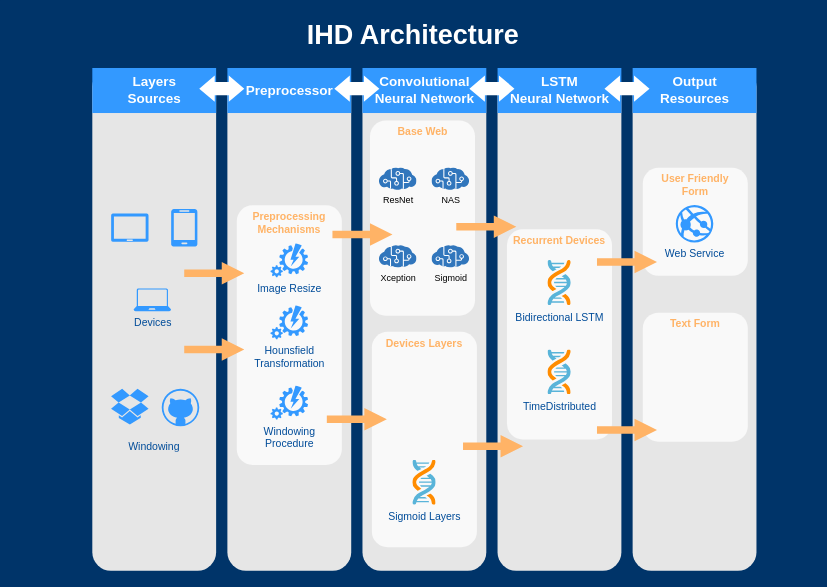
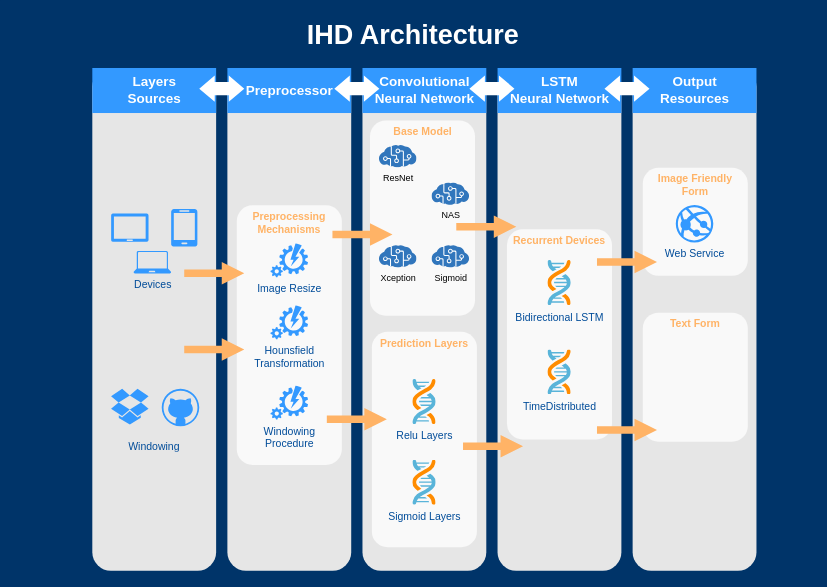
  <mxCell id="0" />
  <mxCell id="1" parent="0" />
  <mxCell id="2" value="" style="rounded=1;whiteSpace=wrap;html=1;dashed=1;strokeColor=none;strokeWidth=2;fillColor=#E6E6E6;fontFamily=Verdana;fontSize=12;fontColor=#00BEF2" parent="1" vertex="1"><mxGeometry x="122.5" y="90" width="165" height="670" as="geometry" /></mxCell>
  <mxCell id="3" value="" style="rounded=1;whiteSpace=wrap;html=1;dashed=1;strokeColor=none;strokeWidth=2;fillColor=#E6E6E6;fontFamily=Verdana;fontSize=12;fontColor=#00BEF2" parent="1" vertex="1"><mxGeometry x="302.5" y="90" width="165" height="670" as="geometry" /></mxCell>
  <mxCell id="4" value="" style="rounded=1;whiteSpace=wrap;html=1;dashed=1;strokeColor=none;strokeWidth=2;fillColor=#E6E6E6;fontFamily=Verdana;fontSize=12;fontColor=#00BEF2" parent="1" vertex="1"><mxGeometry x="482.5" y="90" width="165" height="670" as="geometry" /></mxCell>
  <mxCell id="5" value="" style="rounded=1;whiteSpace=wrap;html=1;dashed=1;strokeColor=none;strokeWidth=2;fillColor=#E6E6E6;fontFamily=Verdana;fontSize=12;fontColor=#00BEF2" parent="1" vertex="1"><mxGeometry x="662.5" y="90" width="165" height="670" as="geometry" /></mxCell>
  <mxCell id="6" value="" style="rounded=1;whiteSpace=wrap;html=1;dashed=1;strokeColor=none;strokeWidth=2;fillColor=#E6E6E6;fontFamily=Verdana;fontSize=12;fontColor=#00BEF2" parent="1" vertex="1"><mxGeometry x="842.5" y="90" width="165" height="670" as="geometry" /></mxCell>
  <mxCell id="7" value="Layers&lt;br&gt;Sources" style="whiteSpace=wrap;html=1;dashed=1;strokeColor=none;strokeWidth=2;fillColor=#3399FF;fontFamily=Helvetica;fontSize=18;fontColor=#FFFFFF;fontStyle=1" parent="1" vertex="1"><mxGeometry x="122.5" y="90" width="165" height="60" as="geometry" /></mxCell>
  <mxCell id="8" value="Preprocessor" style="whiteSpace=wrap;html=1;dashed=1;strokeColor=none;strokeWidth=2;fillColor=#3399FF;fontFamily=Helvetica;fontSize=18;fontColor=#FFFFFF;fontStyle=1" parent="1" vertex="1"><mxGeometry x="302.5" y="90" width="165" height="60" as="geometry" /></mxCell>
  <mxCell id="9" value="Convolutional&lt;br&gt;Neural Network" style="whiteSpace=wrap;html=1;dashed=1;strokeColor=none;strokeWidth=2;fillColor=#3399FF;fontFamily=Helvetica;fontSize=18;fontColor=#FFFFFF;fontStyle=1" parent="1" vertex="1"><mxGeometry x="482.5" y="90" width="165" height="60" as="geometry" /></mxCell>
  <mxCell id="10" value="LSTM&lt;br&gt;Neural Network" style="whiteSpace=wrap;html=1;dashed=1;strokeColor=none;strokeWidth=2;fillColor=#3399FF;fontFamily=Helvetica;fontSize=18;fontColor=#FFFFFF;fontStyle=1" parent="1" vertex="1"><mxGeometry x="662.5" y="90" width="165" height="60" as="geometry" /></mxCell>
  <mxCell id="11" value="Output&lt;br&gt;Resources" style="whiteSpace=wrap;html=1;dashed=1;strokeColor=none;strokeWidth=2;fillColor=#3399FF;fontFamily=Helvetica;fontSize=18;fontColor=#FFFFFF;fontStyle=1" parent="1" vertex="1"><mxGeometry x="842.5" y="90" width="165" height="60" as="geometry" /></mxCell>
  <mxCell id="12" value="" style="shape=mxgraph.arrows.two_way_arrow_horizontal;html=1;verticalLabelPosition=bottom;verticalAlign=top;strokeWidth=2;strokeColor=none;dashed=1;fillColor=#FFFFFF;fontFamily=Verdana;fontSize=12;fontColor=#00BEF2" parent="1" vertex="1"><mxGeometry x="265" y="100" width="60" height="35" as="geometry" /></mxCell>
  <mxCell id="13" value="" style="shape=mxgraph.arrows.two_way_arrow_horizontal;html=1;verticalLabelPosition=bottom;verticalAlign=top;strokeWidth=2;strokeColor=none;dashed=1;fillColor=#FFFFFF;fontFamily=Verdana;fontSize=12;fontColor=#00BEF2" parent="1" vertex="1"><mxGeometry x="445" y="100" width="60" height="35" as="geometry" /></mxCell>
  <mxCell id="14" value="" style="shape=mxgraph.arrows.two_way_arrow_horizontal;html=1;verticalLabelPosition=bottom;verticalAlign=top;strokeWidth=2;strokeColor=none;dashed=1;fillColor=#FFFFFF;fontFamily=Verdana;fontSize=12;fontColor=#00BEF2" parent="1" vertex="1"><mxGeometry x="625" y="100" width="60" height="35" as="geometry" /></mxCell>
  <mxCell id="15" value="" style="shape=mxgraph.arrows.two_way_arrow_horizontal;html=1;verticalLabelPosition=bottom;verticalAlign=top;strokeWidth=2;strokeColor=none;dashed=1;fillColor=#FFFFFF;fontFamily=Verdana;fontSize=12;fontColor=#00BEF2" parent="1" vertex="1"><mxGeometry x="805" y="100" width="60" height="35" as="geometry" /></mxCell>
  <mxCell id="16" value="" style="verticalLabelPosition=bottom;html=1;verticalAlign=top;strokeColor=none;fillColor=#3399FF;shape=mxgraph.azure.tablet;dashed=1;fontFamily=Helvetica;fontSize=14;fontColor=#004C99" parent="1" vertex="1"><mxGeometry x="147.5" y="284" width="50" height="37.5" as="geometry" /></mxCell>
  <mxCell id="17" value="" style="verticalLabelPosition=bottom;html=1;verticalAlign=top;strokeColor=none;fillColor=#3399FF;shape=mxgraph.azure.mobile;dashed=1;fontFamily=Helvetica;fontSize=14;fontColor=#004C99" parent="1" vertex="1"><mxGeometry x="227.5" y="278" width="35" height="50" as="geometry" /></mxCell>
- <mxCell id="18" value="Devices" style="verticalLabelPosition=bottom;html=1;verticalAlign=top;strokeColor=none;fillColor=#3399FF;shape=mxgraph.azure.laptop;dashed=1;fontFamily=Helvetica;fontSize=14;fontColor=#004C99" parent="1" vertex="1"><mxGeometry x="177.5" y="384" width="50" height="30" as="geometry" /></mxCell>
+ <mxCell id="18" value="Devices" style="verticalLabelPosition=bottom;html=1;verticalAlign=top;strokeColor=none;fillColor=#3399FF;shape=mxgraph.azure.laptop;dashed=1;fontFamily=Helvetica;fontSize=14;fontColor=#004C99" parent="1" vertex="1"><mxGeometry x="177.5" y="334" width="50" height="30" as="geometry" /></mxCell>
  <mxCell id="19" value="" style="verticalLabelPosition=bottom;html=1;verticalAlign=top;strokeColor=none;fillColor=#3399FF;shape=mxgraph.azure.github_code;dashed=1;fontSize=14;fontColor=#004C99" parent="1" vertex="1"><mxGeometry x="215" y="517.5" width="50" height="50" as="geometry" /></mxCell>
  <mxCell id="20" value="" style="verticalLabelPosition=bottom;html=1;verticalAlign=top;strokeColor=none;fillColor=#3399FF;shape=mxgraph.azure.dropbox_code_source;dashed=1;fontSize=14;fontColor=#004C99" parent="1" vertex="1"><mxGeometry x="147.5" y="517.5" width="50" height="47.5" as="geometry" /></mxCell>
  <mxCell id="21" value="Windowing" style="text;html=1;strokeColor=none;fillColor=none;align=center;verticalAlign=middle;whiteSpace=wrap;overflow=hidden;dashed=1;fontSize=14;fontColor=#004C99" parent="1" vertex="1"><mxGeometry x="145" y="583" width="120" height="20" as="geometry" /></mxCell>
  <mxCell id="22" value="IHD Architecture" style="text;html=1;strokeColor=none;fillColor=none;align=center;verticalAlign=middle;whiteSpace=wrap;overflow=hidden;dashed=1;fontSize=36;fontColor=#FFFFFF;fontFamily=Helvetica;fontStyle=1" parent="1" vertex="1"><mxGeometry x="20" y="20" width="1060" height="50" as="geometry" /></mxCell>
- <mxCell id="23" value="Base Web" style="rounded=1;whiteSpace=wrap;html=1;dashed=1;strokeColor=none;strokeWidth=2;fillColor=#FFFFFF;fontFamily=Helvetica;fontSize=14;fontColor=#FFB366;opacity=75;verticalAlign=top;fontStyle=1" parent="1" vertex="1"><mxGeometry x="492.5" y="160" width="140" height="260" as="geometry" /></mxCell>
- <mxCell id="24" value="Devices Layers" style="rounded=1;whiteSpace=wrap;html=1;dashed=1;strokeColor=none;strokeWidth=2;fillColor=#FFFFFF;fontFamily=Helvetica;fontSize=14;fontColor=#FFB366;opacity=75;verticalAlign=top;fontStyle=1" parent="1" vertex="1"><mxGeometry x="495" y="441.5" width="140" height="287" as="geometry" /></mxCell>
+ <mxCell id="23" value="Base Model" style="rounded=1;whiteSpace=wrap;html=1;dashed=1;strokeColor=none;strokeWidth=2;fillColor=#FFFFFF;fontFamily=Helvetica;fontSize=14;fontColor=#FFB366;opacity=75;verticalAlign=top;fontStyle=1" parent="1" vertex="1"><mxGeometry x="492.5" y="160" width="140" height="260" as="geometry" /></mxCell>
+ <mxCell id="24" value="Prediction Layers" style="rounded=1;whiteSpace=wrap;html=1;dashed=1;strokeColor=none;strokeWidth=2;fillColor=#FFFFFF;fontFamily=Helvetica;fontSize=14;fontColor=#FFB366;opacity=75;verticalAlign=top;fontStyle=1" parent="1" vertex="1"><mxGeometry x="495" y="441.5" width="140" height="287" as="geometry" /></mxCell>
  <mxCell id="25" value="Recurrent Devices" style="rounded=1;whiteSpace=wrap;html=1;dashed=1;strokeColor=none;strokeWidth=2;fillColor=#FFFFFF;fontFamily=Helvetica;fontSize=14;fontColor=#FFB366;opacity=75;verticalAlign=top;fontStyle=1" parent="1" vertex="1"><mxGeometry x="675" y="305" width="140" height="280" as="geometry" /></mxCell>
- <mxCell id="26" value="User Friendly&lt;br&gt;Form" style="rounded=1;whiteSpace=wrap;html=1;dashed=1;strokeColor=none;strokeWidth=2;fillColor=#FFFFFF;fontFamily=Helvetica;fontSize=14;fontColor=#FFB366;opacity=75;verticalAlign=top;fontStyle=1" parent="1" vertex="1"><mxGeometry x="856" y="223" width="140" height="144" as="geometry" /></mxCell>
+ <mxCell id="26" value="Image Friendly&lt;br&gt;Form" style="rounded=1;whiteSpace=wrap;html=1;dashed=1;strokeColor=none;strokeWidth=2;fillColor=#FFFFFF;fontFamily=Helvetica;fontSize=14;fontColor=#FFB366;opacity=75;verticalAlign=top;fontStyle=1" parent="1" vertex="1"><mxGeometry x="856" y="223" width="140" height="144" as="geometry" /></mxCell>
  <mxCell id="27" value="Text Form" style="rounded=1;whiteSpace=wrap;html=1;dashed=1;strokeColor=none;strokeWidth=2;fillColor=#FFFFFF;fontFamily=Helvetica;fontSize=14;fontColor=#FFB366;opacity=75;verticalAlign=top;fontStyle=1" parent="1" vertex="1"><mxGeometry x="856" y="416" width="140" height="172" as="geometry" /></mxCell>
  <mxCell id="28" value="Preprocessing Mechanisms" style="rounded=1;whiteSpace=wrap;html=1;dashed=1;strokeColor=none;strokeWidth=2;fillColor=#FFFFFF;fontFamily=Helvetica;fontSize=14;fontColor=#FFB366;opacity=75;verticalAlign=top;fontStyle=1" parent="1" vertex="1"><mxGeometry x="315" y="273" width="140" height="346" as="geometry" /></mxCell>
  <mxCell id="29" value="" style="arrow;html=1;endArrow=block;endFill=1;strokeColor=none;strokeWidth=4;fontFamily=Helvetica;fontSize=36;fontColor=#FFB366;fillColor=#FFB366;" parent="1" edge="1"><mxGeometry width="100" height="100" relative="1" as="geometry"><mxPoint x="245" y="363.5" as="sourcePoint" /><mxPoint x="325" y="363.5" as="targetPoint" /></mxGeometry></mxCell>
  <mxCell id="30" value="" style="arrow;html=1;endArrow=block;endFill=1;strokeColor=none;strokeWidth=4;fontFamily=Helvetica;fontSize=36;fontColor=#FFB366;fillColor=#FFB366;opacity=100" parent="1" edge="1"><mxGeometry width="100" height="100" relative="1" as="geometry"><mxPoint x="442.5" y="312" as="sourcePoint" /><mxPoint x="522.5" y="312" as="targetPoint" /></mxGeometry></mxCell>
  <mxCell id="31" value="" style="arrow;html=1;endArrow=block;endFill=1;strokeColor=none;strokeWidth=4;fontFamily=Helvetica;fontSize=36;fontColor=#FFB366;fillColor=#FFB366;" parent="1" edge="1"><mxGeometry width="100" height="100" relative="1" as="geometry"><mxPoint x="607.5" y="301.5" as="sourcePoint" /><mxPoint x="687.5" y="301.5" as="targetPoint" /></mxGeometry></mxCell>
  <mxCell id="32" value="" style="arrow;html=1;endArrow=block;endFill=1;strokeColor=none;strokeWidth=4;fontFamily=Helvetica;fontSize=36;fontColor=#FFB366;fillColor=#FFB366;" parent="1" edge="1"><mxGeometry width="100" height="100" relative="1" as="geometry"><mxPoint x="795" y="348.5" as="sourcePoint" /><mxPoint x="875" y="348.5" as="targetPoint" /></mxGeometry></mxCell>
  <mxCell id="33" value="" style="arrow;html=1;endArrow=block;endFill=1;strokeColor=none;strokeWidth=4;fontFamily=Helvetica;fontSize=36;fontColor=#FFB366;fillColor=#FFB366;" parent="1" edge="1"><mxGeometry width="100" height="100" relative="1" as="geometry"><mxPoint x="795" y="572.5" as="sourcePoint" /><mxPoint x="875" y="572.5" as="targetPoint" /></mxGeometry></mxCell>
  <mxCell id="34" value="" style="arrow;html=1;endArrow=block;endFill=1;strokeColor=none;strokeWidth=4;fontFamily=Helvetica;fontSize=36;fontColor=#FFB366;fillColor=#FFB366;" parent="1" edge="1"><mxGeometry width="100" height="100" relative="1" as="geometry"><mxPoint x="616.5" y="594" as="sourcePoint" /><mxPoint x="696.5" y="594" as="targetPoint" /></mxGeometry></mxCell>
  <mxCell id="35" value="" style="arrow;html=1;endArrow=block;endFill=1;strokeColor=none;strokeWidth=4;fontFamily=Helvetica;fontSize=36;fontColor=#FFB366;fillColor=#FFB366;" parent="1" edge="1"><mxGeometry width="100" height="100" relative="1" as="geometry"><mxPoint x="435" y="558" as="sourcePoint" /><mxPoint x="515" y="558" as="targetPoint" /></mxGeometry></mxCell>
  <mxCell id="36" value="" style="arrow;html=1;endArrow=block;endFill=1;strokeColor=none;strokeWidth=4;fontFamily=Helvetica;fontSize=36;fontColor=#FFB366;fillColor=#FFB366;" parent="1" edge="1"><mxGeometry width="100" height="100" relative="1" as="geometry"><mxPoint x="245" y="465" as="sourcePoint" /><mxPoint x="325" y="465" as="targetPoint" /></mxGeometry></mxCell>
+ <mxCell id="37" value="Relu Layers" style="aspect=fixed;html=1;points=[];align=center;image;fontSize=14;image=img/lib/mscae/Genomics_Accounts.svg;labelBackgroundColor=none;fontColor=#004C99;" vertex="1" parent="1"><mxGeometry x="549.5" y="505" width="31" height="60" as="geometry" /></mxCell>
  <mxCell id="38" value="Xception" style="aspect=fixed;html=1;points=[];align=center;image;fontSize=12;image=img/lib/mscae/Cognitive_Services.svg;labelBackgroundColor=none;" vertex="1" parent="1"><mxGeometry x="505" y="326.5" width="50" height="30" as="geometry" /></mxCell>
- <mxCell id="39" value="ResNet&lt;br&gt;" style="aspect=fixed;html=1;points=[];align=center;image;fontSize=12;image=img/lib/mscae/Cognitive_Services.svg;labelBackgroundColor=none;" vertex="1" parent="1"><mxGeometry x="505" y="223" width="50" height="30" as="geometry" /></mxCell>
- <mxCell id="40" value="NAS" style="aspect=fixed;html=1;points=[];align=center;image;fontSize=12;image=img/lib/mscae/Cognitive_Services.svg;labelBackgroundColor=none;" vertex="1" parent="1"><mxGeometry x="575" y="223" width="50" height="30" as="geometry" /></mxCell>
+ <mxCell id="39" value="ResNet&lt;br&gt;" style="aspect=fixed;html=1;points=[];align=center;image;fontSize=12;image=img/lib/mscae/Cognitive_Services.svg;labelBackgroundColor=none;" vertex="1" parent="1"><mxGeometry x="505" y="193" width="50" height="30" as="geometry" /></mxCell>
+ <mxCell id="40" value="NAS" style="aspect=fixed;html=1;points=[];align=center;image;fontSize=12;image=img/lib/mscae/Cognitive_Services.svg;labelBackgroundColor=none;" vertex="1" parent="1"><mxGeometry x="575" y="243" width="50" height="30" as="geometry" /></mxCell>
  <mxCell id="41" value="Sigmoid" style="aspect=fixed;html=1;points=[];align=center;image;fontSize=12;image=img/lib/mscae/Cognitive_Services.svg;labelBackgroundColor=none;" vertex="1" parent="1"><mxGeometry x="575" y="326.5" width="50" height="30" as="geometry" /></mxCell>
  <mxCell id="42" value="Web Service" style="verticalLabelPosition=bottom;html=1;verticalAlign=top;align=center;strokeColor=none;fillColor=#3399FF;shape=mxgraph.azure.azure_website;pointerEvents=1;labelBackgroundColor=none;fontSize=14;fontColor=#004C99;" vertex="1" parent="1"><mxGeometry x="900" y="272.5" width="50" height="50" as="geometry" /></mxCell>
  <mxCell id="43" value="Bidirectional LSTM" style="aspect=fixed;html=1;points=[];align=center;image;fontSize=14;image=img/lib/mscae/Genomics_Accounts.svg;labelBackgroundColor=none;fontColor=#004C99;" vertex="1" parent="1"><mxGeometry x="729.5" y="346.5" width="31" height="60" as="geometry" /></mxCell>
  <mxCell id="44" value="TimeDistributed" style="aspect=fixed;html=1;points=[];align=center;image;fontSize=14;image=img/lib/mscae/Genomics_Accounts.svg;labelBackgroundColor=none;fontColor=#004C99;" vertex="1" parent="1"><mxGeometry x="729.5" y="465.5" width="31" height="60" as="geometry" /></mxCell>
  <mxCell id="45" value="Sigmoid Layers" style="aspect=fixed;html=1;points=[];align=center;image;fontSize=14;image=img/lib/mscae/Genomics_Accounts.svg;labelBackgroundColor=none;fontColor=#004C99;" vertex="1" parent="1"><mxGeometry x="549.5" y="612.5" width="31" height="60" as="geometry" /></mxCell>
  <mxCell id="46" value="Image Resize" style="verticalLabelPosition=bottom;html=1;verticalAlign=top;align=center;strokeColor=none;fillColor=#3399FF;shape=mxgraph.azure.automation;pointerEvents=1;labelBackgroundColor=none;fontSize=14;fontColor=#004C99;" vertex="1" parent="1"><mxGeometry x="360" y="324" width="50" height="45" as="geometry" /></mxCell>
  <mxCell id="47" value="Windowing&lt;br&gt;Procedure" style="verticalLabelPosition=bottom;html=1;verticalAlign=top;align=center;strokeColor=none;fillColor=#3399FF;shape=mxgraph.azure.automation;pointerEvents=1;labelBackgroundColor=none;fontSize=14;fontColor=#004C99;" vertex="1" parent="1"><mxGeometry x="360" y="513.5" width="50" height="45" as="geometry" /></mxCell>
  <mxCell id="48" value="Hounsfield&lt;br&gt;Transformation" style="verticalLabelPosition=bottom;html=1;verticalAlign=top;align=center;strokeColor=none;fillColor=#3399FF;shape=mxgraph.azure.automation;pointerEvents=1;labelBackgroundColor=none;fontSize=14;fontColor=#004C99;" vertex="1" parent="1"><mxGeometry x="360" y="406.5" width="50" height="45" as="geometry" /></mxCell>
